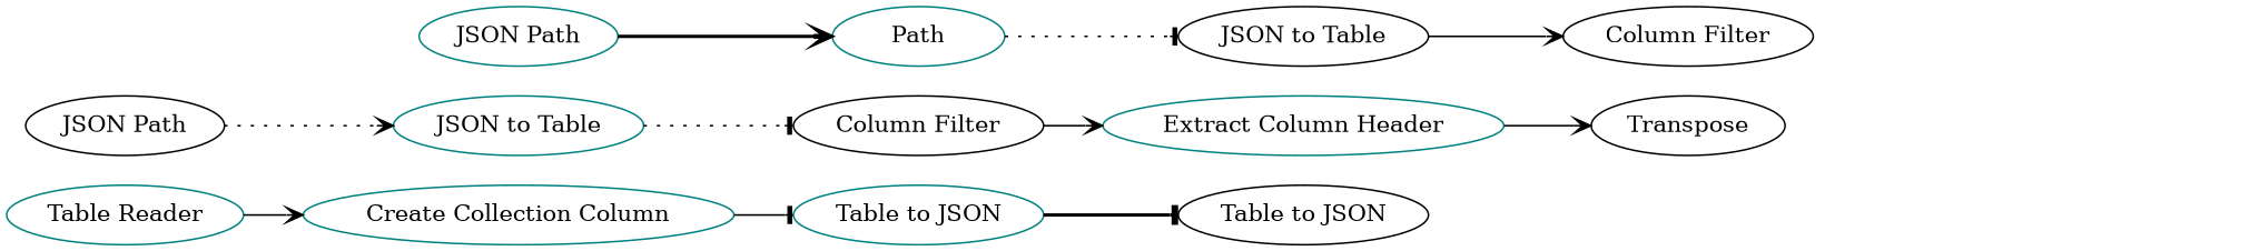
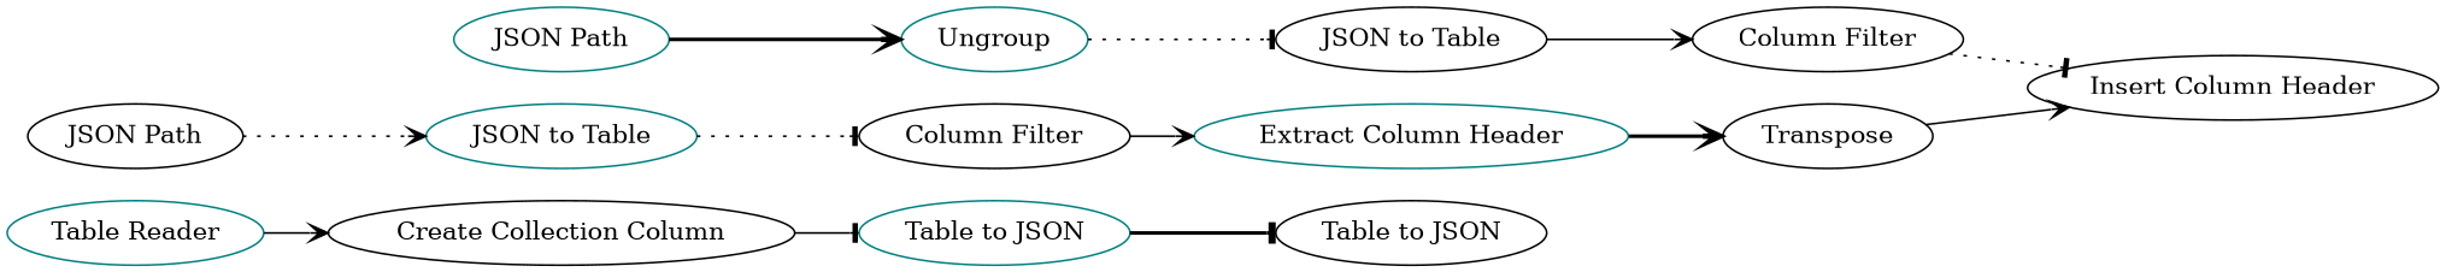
  digraph {
    rankdir=LR
    node [color=teal]
    edge [arrowhead=vee style=solid]
    n1 [label="Table Reader"]
-   n2 [label="Create Collection Column"]
+   n2 [color=black label="Create Collection Column"]
    n3 [label="Table to JSON"]
    n4 [label="JSON Path"]
-   n5 [label=Path]
+   n5 [label=Ungroup]
    n6 [color=black label="JSON to Table"]
    n7 [color=black label="Column Filter"]
    n8 [color=black label="JSON Path"]
    n9 [label="JSON to Table"]
    n10 [color=black label="Column Filter"]
    n11 [label="Extract Column Header"]
    n12 [color=black label=Transpose]
+   n13 [color=black label="Insert Column Header"]
    n14 [color=black label="Table to JSON"]
    n1 -> n2
    n2 -> n3 [arrowhead=tee]
    n3 -> n14 [arrowhead=tee style=bold]
    n4 -> n5 [style=bold]
    n5 -> n6 [arrowhead=tee style=dotted]
    n6 -> n7
+   n7 -> n13 [arrowhead=tee style=dotted]
    n8 -> n9 [style=dotted]
    n9 -> n10 [arrowhead=tee style=dotted]
    n10 -> n11
-   n11 -> n12
+   n11 -> n12 [style=bold]
+   n12 -> n13
  }
